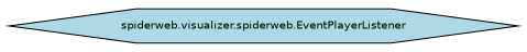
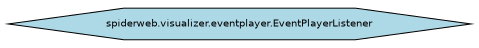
  digraph {
    rankdir=LR
-   n1 [color=black fillcolor=lightblue fontname=Helvetica fontsize=10 height=0.2 label="spiderweb.visualizer.spiderweb.EventPlayerListener" shape=hexagon style=filled width=0.4]
+   n1 [color=black fillcolor=lightblue fontname=Helvetica fontsize=10 height=0.2 label="spiderweb.visualizer.eventplayer.EventPlayerListener" shape=hexagon style=filled width=0.4]
  }
